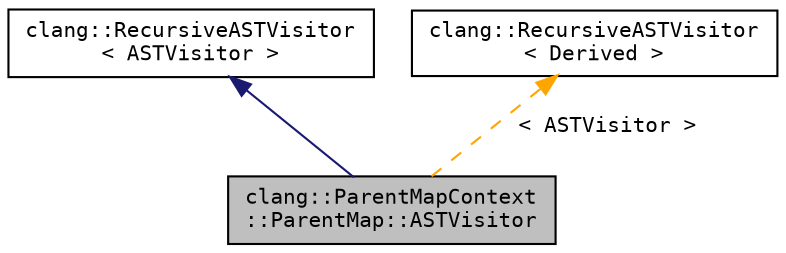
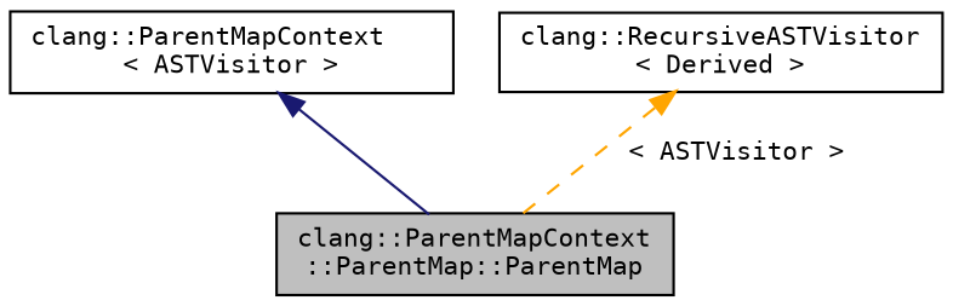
  digraph {
    fontname="DejaVu Sans Mono"
    node [color=black fontname="DejaVu Sans Mono" fontsize=10 shape=record]
    edge [dir=back fontname="DejaVu Sans Mono" fontsize=10 labelfontname=Helvetica labelfontsize=10]
-   n1 [fillcolor=grey75 fontcolor=black height=0.2 label="clang::ParentMapContext\l::ParentMap::ASTVisitor" style=filled width=0.4]
-   n2 [height=0.2 label="clang::RecursiveASTVisitor\l\< ASTVisitor \>" width=0.4]
+   n1 [fillcolor=grey75 fontcolor=black height=0.2 label="clang::ParentMapContext\l::ParentMap::ParentMap" style=filled width=0.4]
+   n2 [height=0.2 label="clang::ParentMapContext\l\< ASTVisitor \>" width=0.4]
    n3 [height=0.2 label="clang::RecursiveASTVisitor\l\< Derived \>" width=0.4]
    n2 -> n1 [color=midnightblue style=solid]
    n3 -> n1 [color=orange label=" \< ASTVisitor \>" style=dashed]
  }
